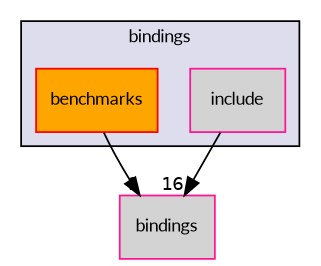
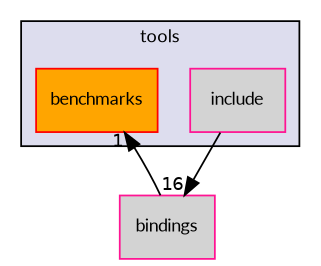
  digraph {
    compound=true
    fontname=Lato
    node [color=deeppink fillcolor=lightgrey fontname=Lato fontsize=10 shape=box style=filled]
    edge [fontname=Lato labeldistance=1.5 labelfontname=Helvetica labelfontsize=10]
    n1 [label=include]
    n2 [color=red fillcolor=orange label=benchmarks pencolor=black]
    n3 [label=bindings]
    subgraph cluster_1 {
      bgcolor="#ddddee"
      fontsize=10
-     label=bindings
+     label=tools
      pencolor=black
      n1
      n2
    }
    n1 -> n3 [headlabel=16]
-   n2 -> n3 [headlabel=1]
+   n3 -> n2 [headlabel=1]
  }
